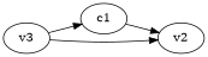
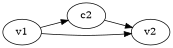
  strict digraph {
    rankdir=LR
    edge [weight=1]
-   c1
+   c1 [label=c2]
    v2
-   v1 [label=v3]
+   v1
    c1 -> v2
    v1 -> c1
    v1 -> v2
  }
